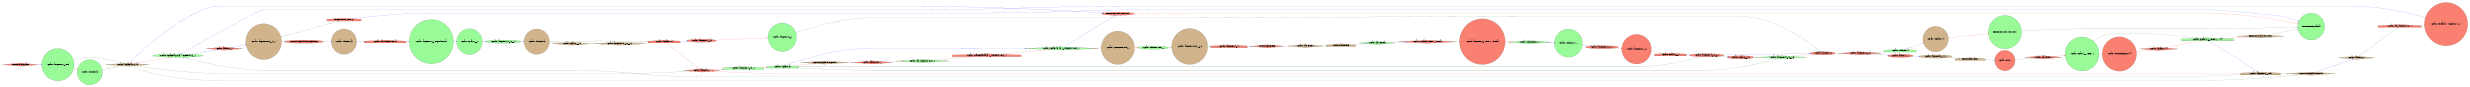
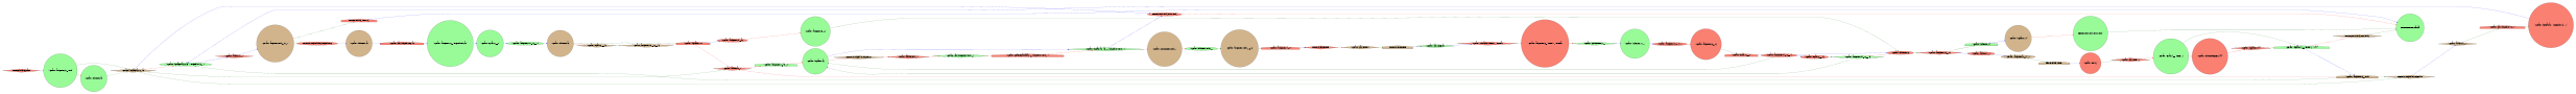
  digraph {
    rankdir=LR
    node [fillcolor=salmon shape=diamond style=filled]
    edge [arrowhead=dot color=blue]
    n1 [fillcolor=palegreen label="(<operator>.assignment,v3 = result)" shape=circle]
    n2 [fillcolor=tan label="(<operator>.logicalAnd,a2 && *a2)"]
    n3 [fillcolor=palegreen label="(<operator>.indirection,*a2)" shape=circle]
    n4 [fillcolor=palegreen label="(<operator>.logicalAnd,a3 && a3 < (unsigned int)(v3 + 1))" shape=ellipse]
    n5 [fillcolor=tan label="(UNKNOWN,unsigned int,unsigned int)"]
    n6 [label="(<operator>.addition,a2 + 1)"]
    n7 [label="(RETURN,return result;,return result;)" shape=ellipse]
    n8 [label="(<operator>.addition,v3 + 1)"]
    n9 [fillcolor=tan label="(<operator>.addition,v3 + 1)"]
    n10 [fillcolor=palegreen label="(<operator>.assignment,v7 = a2 + 1)" shape=house]
    n11 [fillcolor=palegreen label="(METHOD_RETURN,__fastcall)" shape=circle]
    n12 [label="(RETURN,return v3;,return v3;)" shape=house]
    n13 [fillcolor=tan label="(<operator>.assignment,result = v3 + 1)" shape=circle]
    n14 [label="(<operator>.lessThan,a3 < (unsigned int)(v3 + 1))" shape=circle]
    n15 [label="(<operator>.cast,(unsigned int)(v3 + 1))" shape=house]
    n16 [label="(UNKNOWN,unsigned __int8,unsigned __int8)" shape=ellipse]
    n17 [fillcolor=tan label="(<operator>.indirection,*a2)" shape=circle]
    n18 [fillcolor=palegreen label="(<operator>.assignment,v6 = (unsigned __int8)*a2)" shape=circle]
    n19 [fillcolor=palegreen label="(<operator>.equals,v6 == 0)" shape=circle]
    n20 [fillcolor=palegreen label="(<operator>.assignment,v10 = v6 == 0)" shape=ellipse]
    n21 [label="(<operator>.cast,(unsigned __int8)*a2)" shape=house]
    n22 [fillcolor=tan label="(<operator>.indirection,*a2)" shape=circle]
    n23 [fillcolor=tan label="(<operator>.equals,v6 == 46)"]
    n24 [label="(<operator>.logicalNot,!v10)" shape=house]
    n25 [fillcolor=tan label="(<operator>.assignment,v10 = v6 == 46)"]
    n26 [label="(<operator>.assignment,v4 = a2)" shape=ellipse]
    n27 [fillcolor=palegreen label="(<operator>.assignment,v5 = 0)" shape=circle]
    n28 [label="(<operator>.indirection,*v3)" shape=ellipse]
    n29 [label="(<operator>.assignment,*v3 = v5)"]
    n30 [fillcolor=palegreen label="(<operator>.indirection,*v4)" shape=house]
    n31 [label="(<operator>.addition,v4 + 1)" shape=ellipse]
    n32 [fillcolor=tan label="(<operator>.logicalNot,!*v4)" shape=circle]
    n33 [fillcolor=palegreen label="(RETURN,return result;,return result;)" shape=circle]
    n34 [fillcolor=tan label="(<operator>.assignment,a2 = v4 + 1)" shape=ellipse]
    n35 [fillcolor=tan label="(RETURN,_BYTE *,_BYTE *)" shape=house]
    n36 [label="(<operator>.minus,-1)" shape=circle]
    n37 [fillcolor=palegreen label="(<operator>.logicalOr,v4 == (_BYTE *)-1 || !v4[1])" shape=house]
    n38 [fillcolor=tan label="(RETURN,return result;,return result;)"]
    n39 [fillcolor=tan label="(<operator>.assignment,v3 = result)" shape=house]
    n40 [fillcolor=palegreen label="(<operator>.equals,v4 == (_BYTE *)-1)" shape=circle]
    n41 [label="(<operator>.indirectIndexAccess,v4[1])" shape=circle]
    n42 [label="(<operator>.logicalNot,!v4[1])"]
    n43 [label="(<operator>.cast,(_BYTE *)-1)"]
-   n44 [fillcolor=palegreen label="(<operator>.logicalNot,!a3)" shape=house]
+   n44 [fillcolor=palegreen label="(<operator>.logicalNot,!a3)" shape=circle]
    n45 [fillcolor=palegreen label="(<operator>.logicalOr,!a3 || a3 >= (unsigned int)(result + 1))"]
    n46 [fillcolor=tan label="(UNKNOWN,unsigned int,unsigned int)"]
    n47 [fillcolor=tan label="(<operator>.postIncrement,result++)" shape=circle]
    n48 [fillcolor=palegreen label="(<operator>.indirection,*result++)" shape=ellipse]
    n49 [label="(<operator>.addition,result + 1)"]
    n50 [label="(<operator>.greaterEqualsThan,a3 >= (unsigned int)(result + 1))" shape=house]
    n51 [fillcolor=palegreen label="(<operator>.cast,(unsigned int)(result + 1))"]
    n52 [fillcolor=tan label="(<operator>.assignment,*result++ = v6)" shape=circle]
    n53 [label="(<operator>.assignment,v4 = v7)" shape=house]
    n54 [label="(UNKNOWN,_BYTE,_BYTE)"]
    n55 [fillcolor=tan label="(<operator>.cast,(_BYTE)v7)"]
    n56 [label="(<operator>.assignment,v5 = (_BYTE)v7 - (_BYTE)a2)" shape=circle]
    n57 [fillcolor=palegreen label="(<operator>.postIncrement,v7++)"]
    n58 [fillcolor=palegreen label="(<operator>.indirection,*v7++)" shape=circle]
    n59 [label="(<operator>.subtraction,(_BYTE)v7 - (_BYTE)a2)"]
    n60 [fillcolor=tan label="(UNKNOWN,_BYTE,_BYTE)" shape=house]
    n61 [fillcolor=palegreen label="(<operator>.cast,(_BYTE)a2)"]
    n62 [label="(<operator>.assignment,v8 = *v7++)" shape=ellipse]
    n63 [label="(<operator>.assignment,v6 = v8)" shape=circle]
    n64 [label="(<operator>.equals,v8 == 0)" shape=house]
    n65 [label="(<operator>.assignment,v9 = v8 == 0)" shape=ellipse]
    n66 [label="(<operator>.equals,v6 == 46)" shape=ellipse]
    n67 [fillcolor=palegreen label="(<operator>.assignment,v9 = v6 == 46)"]
    n68 [label="(METHOD,do_rfc1035_name)"]
    n1 -> n2 [arrowhead=tee color=darkgreen]
    n1 -> n3 [arrowhead=tee color=red]
    n2 -> n4 [color=red]
    n2 -> n5 [arrowhead=tee color=darkgreen]
    n2 -> n6 [arrowhead=tee color=darkgreen]
    n2 -> n7
    n3 -> n2 [color=darkgreen]
    n4 -> n8
    n5 -> n9
    n6 -> n10 [color=red]
    n7 -> n11 [arrowhead=tee color=red]
    n8 -> n13
    n9 -> n15 [color=darkgreen]
    n10 -> n44 [color=red]
    n12 -> n11
    n13 -> n12 [color=darkgreen]
    n13 -> n16 [arrowhead=tee color=darkgreen]
    n14 -> n4
    n15 -> n14 [arrowhead=tee color=darkgreen]
    n16 -> n17 [arrowhead=tee]
    n17 -> n21 [arrowhead=tee]
    n18 -> n19
    n19 -> n20
    n20 -> n22
    n21 -> n18 [arrowhead=tee]
    n22 -> n23 [color=red]
    n22 -> n24 [color=darkgreen]
    n23 -> n25 [arrowhead=tee color=darkgreen]
    n24 -> n6 [arrowhead=tee color=red]
    n24 -> n26
    n25 -> n24 [arrowhead=tee color=red]
    n26 -> n27 [arrowhead=tee color=red]
    n27 -> n28 [color=darkgreen]
    n28 -> n29 [color=darkgreen]
    n29 -> n30 [arrowhead=tee color=darkgreen]
    n29 -> n31 [arrowhead=tee]
    n30 -> n32 [arrowhead=tee]
    n31 -> n34
    n32 -> n33 [arrowhead=tee color=red]
    n33 -> n11 [arrowhead=tee color=darkgreen]
    n34 -> n35 [color=darkgreen]
    n35 -> n36 [arrowhead=tee]
    n36 -> n43 [arrowhead=tee color=darkgreen]
    n37 -> n38 [arrowhead=tee color=red]
    n37 -> n39 [arrowhead=tee]
    n38 -> n11 [arrowhead=tee color=darkgreen]
    n39 -> n4 [color=darkgreen]
    n39 -> n5 [color=darkgreen]
    n39 -> n6 [color=red]
    n40 -> n37 [color=darkgreen]
    n40 -> n41 [arrowhead=tee color=red]
    n41 -> n42 [color=red]
    n42 -> n37 [arrowhead=tee color=red]
    n43 -> n40 [color=red]
    n44 -> n45
    n44 -> n46 [color=red]
    n45 -> n7
    n45 -> n47 [arrowhead=tee color=red]
    n46 -> n49 [color=red]
    n47 -> n48 [color=red]
    n48 -> n52 [color=darkgreen]
    n49 -> n51 [arrowhead=tee color=red]
    n50 -> n45 [color=red]
    n51 -> n50 [arrowhead=tee color=red]
    n52 -> n53 [color=darkgreen]
    n53 -> n54
    n54 -> n55 [arrowhead=tee color=red]
    n55 -> n60 [arrowhead=tee color=darkgreen]
    n56 -> n57 [color=red]
    n57 -> n58 [arrowhead=tee]
    n58 -> n62 [arrowhead=tee]
    n59 -> n56 [arrowhead=tee color=darkgreen]
    n60 -> n61 [arrowhead=tee]
    n61 -> n59 [arrowhead=tee]
    n62 -> n63 [color=red]
    n63 -> n64 [color=darkgreen]
    n64 -> n65 [arrowhead=tee]
    n65 -> n28
    n65 -> n44 [arrowhead=tee color=darkgreen]
    n65 -> n66 [arrowhead=tee]
    n66 -> n67 [color=darkgreen]
    n67 -> n28 [arrowhead=tee color=red]
    n67 -> n44 [color=darkgreen]
    n68 -> n1 [arrowhead=tee]
  }
